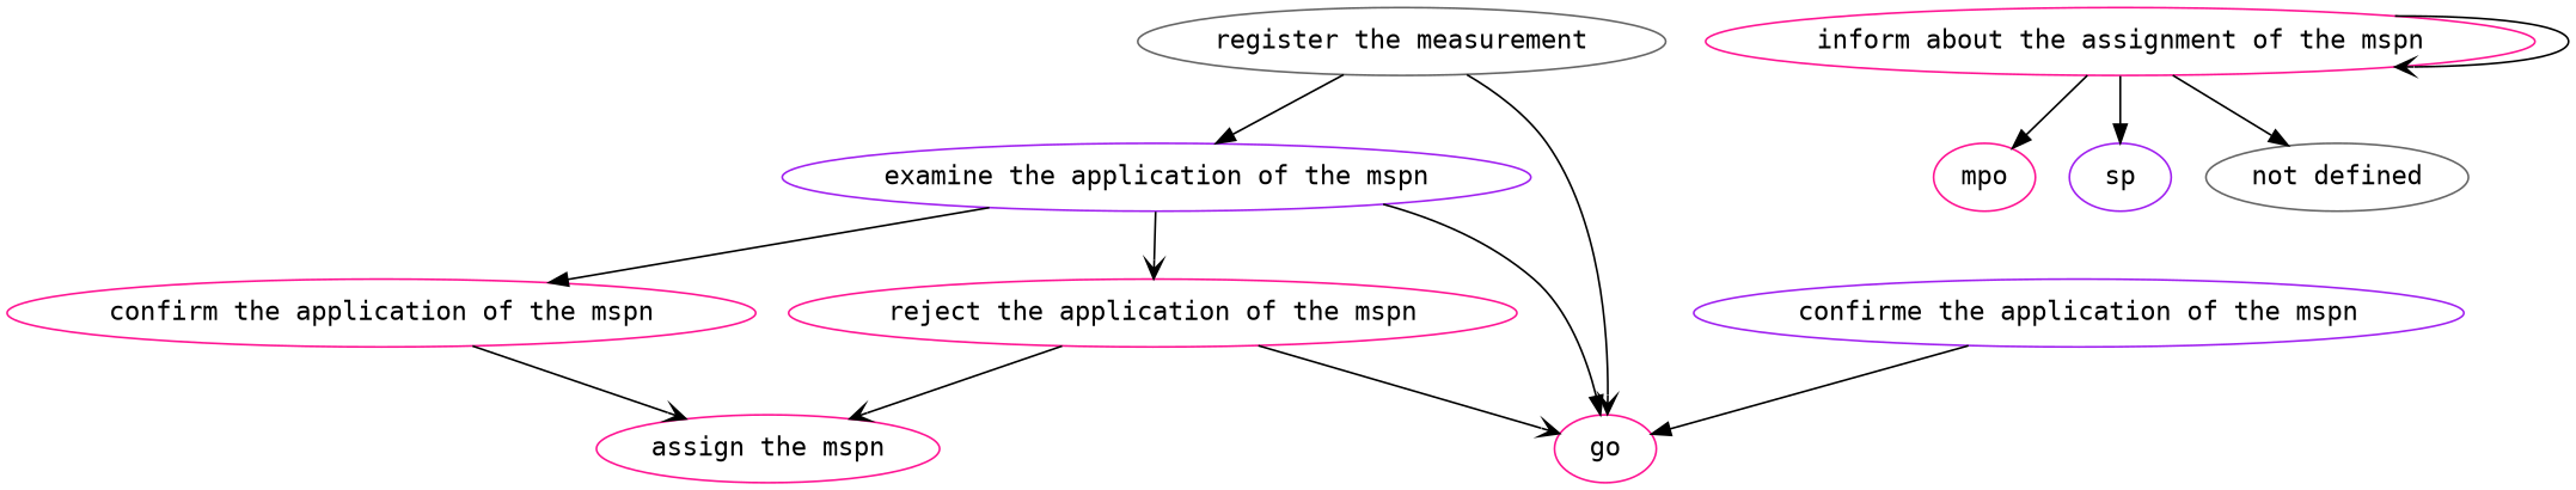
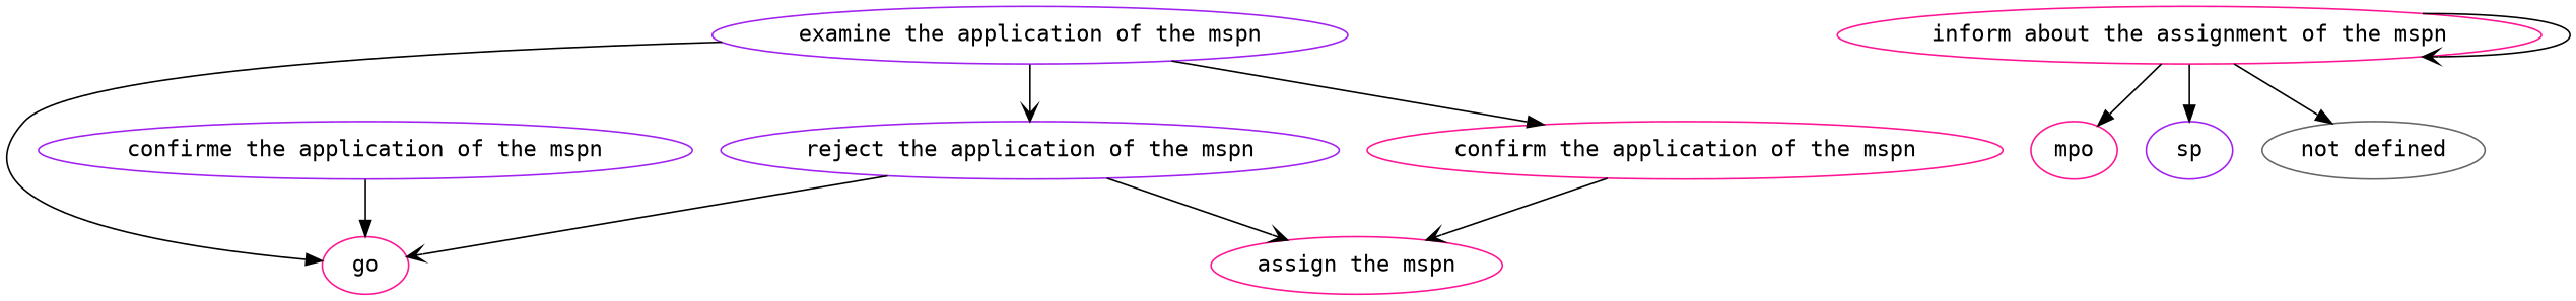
  digraph {
    fontname="DejaVu Sans Mono"
    node [color=deeppink fontname="DejaVu Sans Mono"]
    edge [arrowhead=normal attrs="{'type': 'actor performer', 'label': 'actor performer'}" fontname="DejaVu Sans Mono"]
-   "register the measurement" [attrs="{'type': 'Activity', 'label': 'register the measurement'}" color=gray40]
    "examine the application of the mspn" [attrs="{'type': 'Activity', 'label': 'examine the application of the mspn'}" color=purple]
    go [attrs="{'type': 'Actor', 'label': 'go'}"]
-   "reject the application of the mspn" [attrs="{'type': 'Activity', 'label': 'reject the application of the mspn'}"]
+   "reject the application of the mspn" [attrs="{'type': 'Activity', 'label': 'reject the application of the mspn'}" color=purple]
    "confirm the application of the mspn" [attrs="{'type': 'Activity', 'label': 'confirm the application of the mspn'}"]
    "assign the mspn" [attrs="{'type': 'Activity', 'label': 'assign the mspn'}"]
    "inform about the assignment of the mspn" [attrs="{'type': 'Activity', 'label': 'inform about the assignment of the mspn'}"]
    mpo [attrs="{'type': 'Actor', 'label': 'mpo'}"]
    sp [attrs="{'type': 'Actor', 'label': 'sp'}" color=purple]
    "not defined" [attrs="{'type': 'Actor', 'label': 'not defined'}" color=gray40]
    "confirme the application of the mspn" [attrs="{'type': 'Activity', 'label': 'confirme the application of the mspn'}" color=purple]
-   "register the measurement" -> "examine the application of the mspn" [attrs="{'type': 'flow', 'label': 'flow'}"]
-   "register the measurement" -> go [arrowhead=vee]
    "examine the application of the mspn" -> go
    "examine the application of the mspn" -> "reject the application of the mspn" [arrowhead=vee attrs="{'type': 'flow', 'label': 'flow'}"]
    "examine the application of the mspn" -> "confirm the application of the mspn" [attrs="{'type': 'flow', 'label': 'flow'}"]
    "reject the application of the mspn" -> go [arrowhead=vee]
    "reject the application of the mspn" -> "assign the mspn" [arrowhead=vee attrs="{'type': 'flow', 'label': 'flow'}"]
    "confirm the application of the mspn" -> "assign the mspn" [arrowhead=vee attrs="{'type': 'flow', 'label': 'flow'}"]
    "inform about the assignment of the mspn" -> "inform about the assignment of the mspn" [arrowhead=vee attrs="{'type': 'flow', 'label': 'flow'}"]
    "inform about the assignment of the mspn" -> mpo
    "inform about the assignment of the mspn" -> sp
    "inform about the assignment of the mspn" -> "not defined"
    "confirme the application of the mspn" -> go
  }
